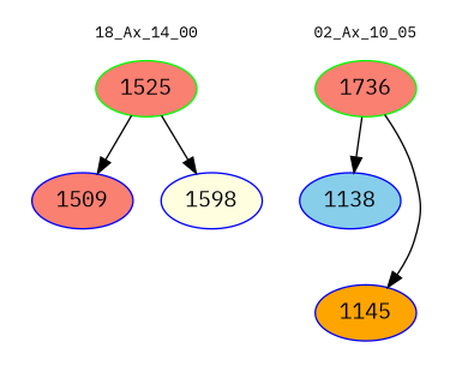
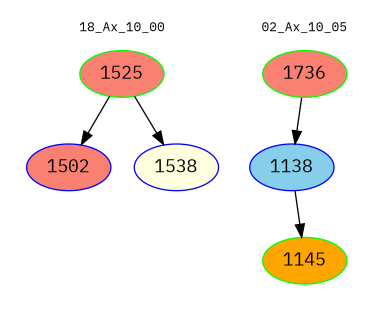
  digraph {
    fontname="IBM Plex Mono"
    node [color=blue fillcolor=salmon fontname="IBM Plex Mono" style=filled]
    edge [color=black fontname="IBM Plex Mono"]
    n1 [color=green label=1525]
-   n2 [label=1509]
-   n3 [fillcolor=lightyellow label=1598]
+   n2 [label=1502]
+   n3 [fillcolor=lightyellow label=1538]
    n4 [color=green label=1736]
    n5 [fillcolor=skyblue label=1138]
-   n6 [fillcolor=orange label=1145]
+   n6 [color=green fillcolor=orange label=1145]
    subgraph cluster_1 {
      color=white
      fontsize=10
-     label="18_Ax_14_00"
+     label="18_Ax_10_00"
      n1
      n2
      n3
    }
    subgraph cluster_2 {
      color=white
      fontsize=10
      label="02_Ax_10_05"
      n4
      n5
      n6
    }
    n1 -> n2
    n1 -> n3
    n4 -> n5
-   n4 -> n6
+   n5 -> n6
  }
